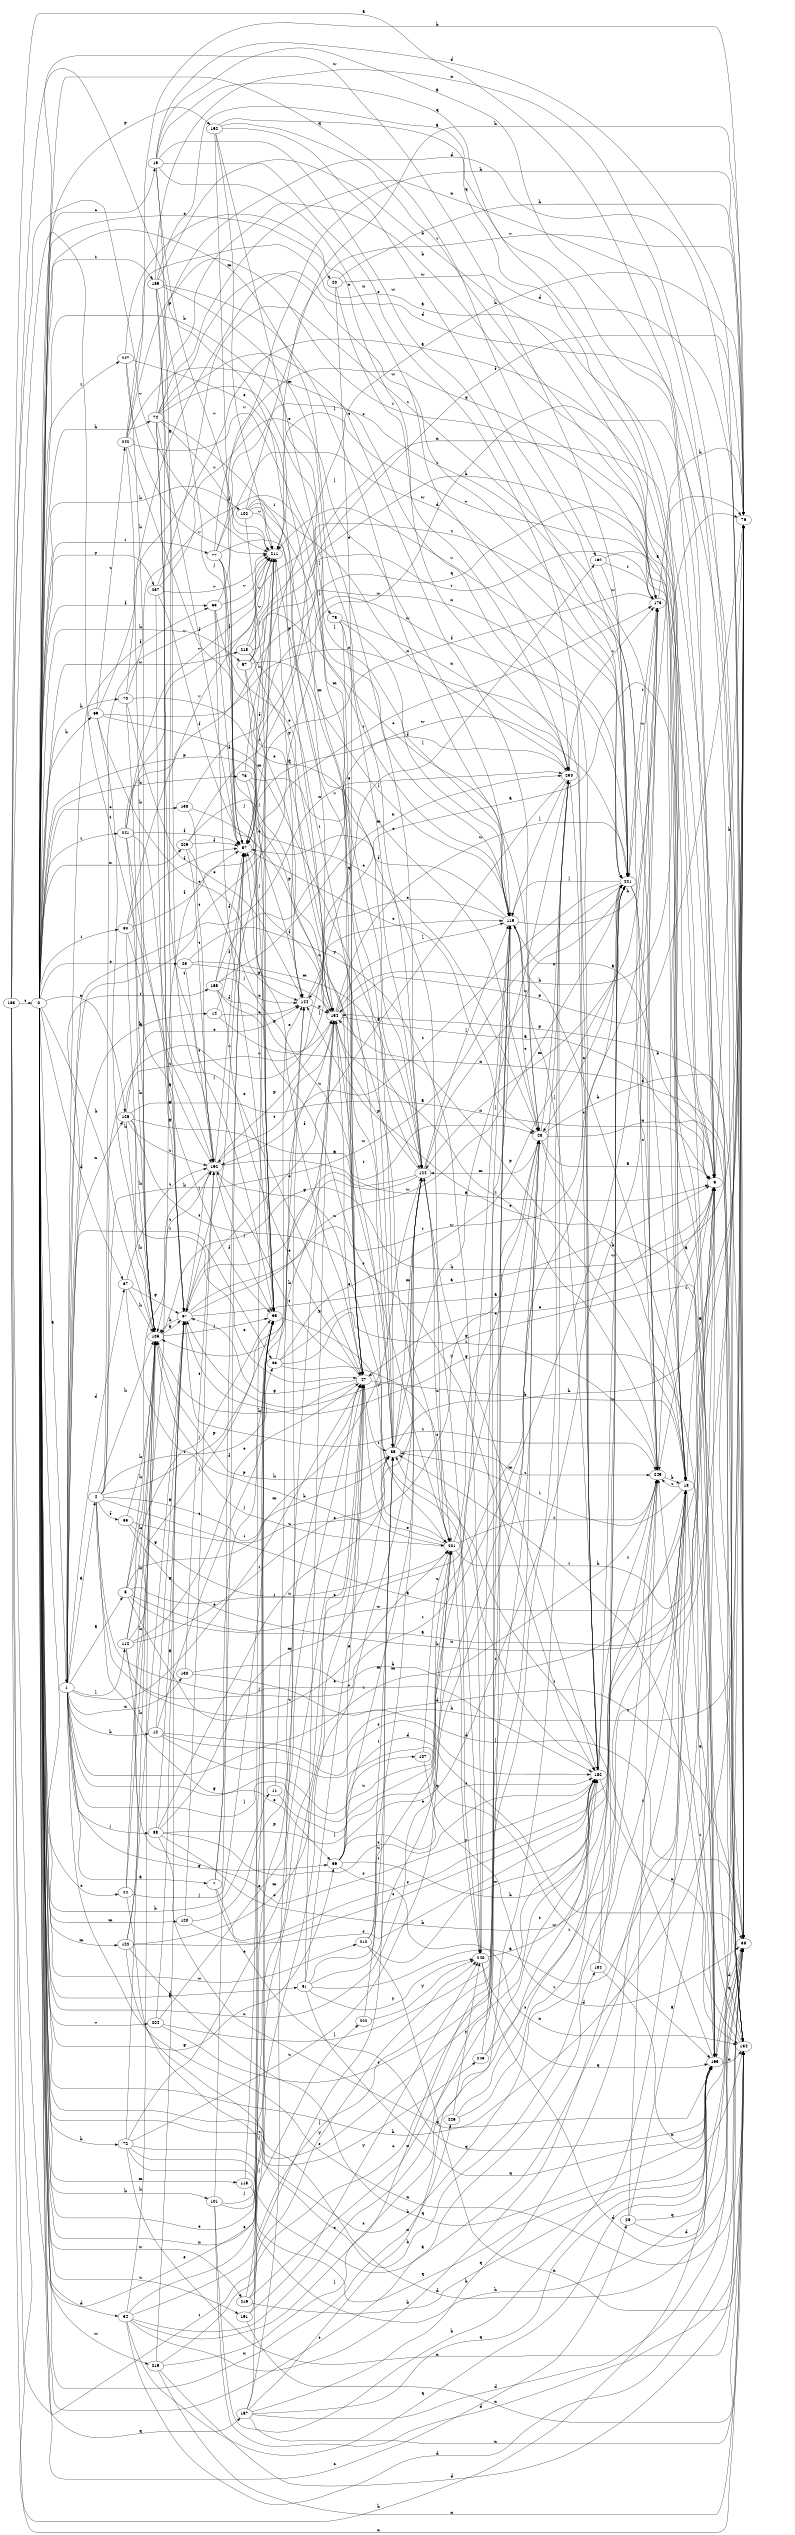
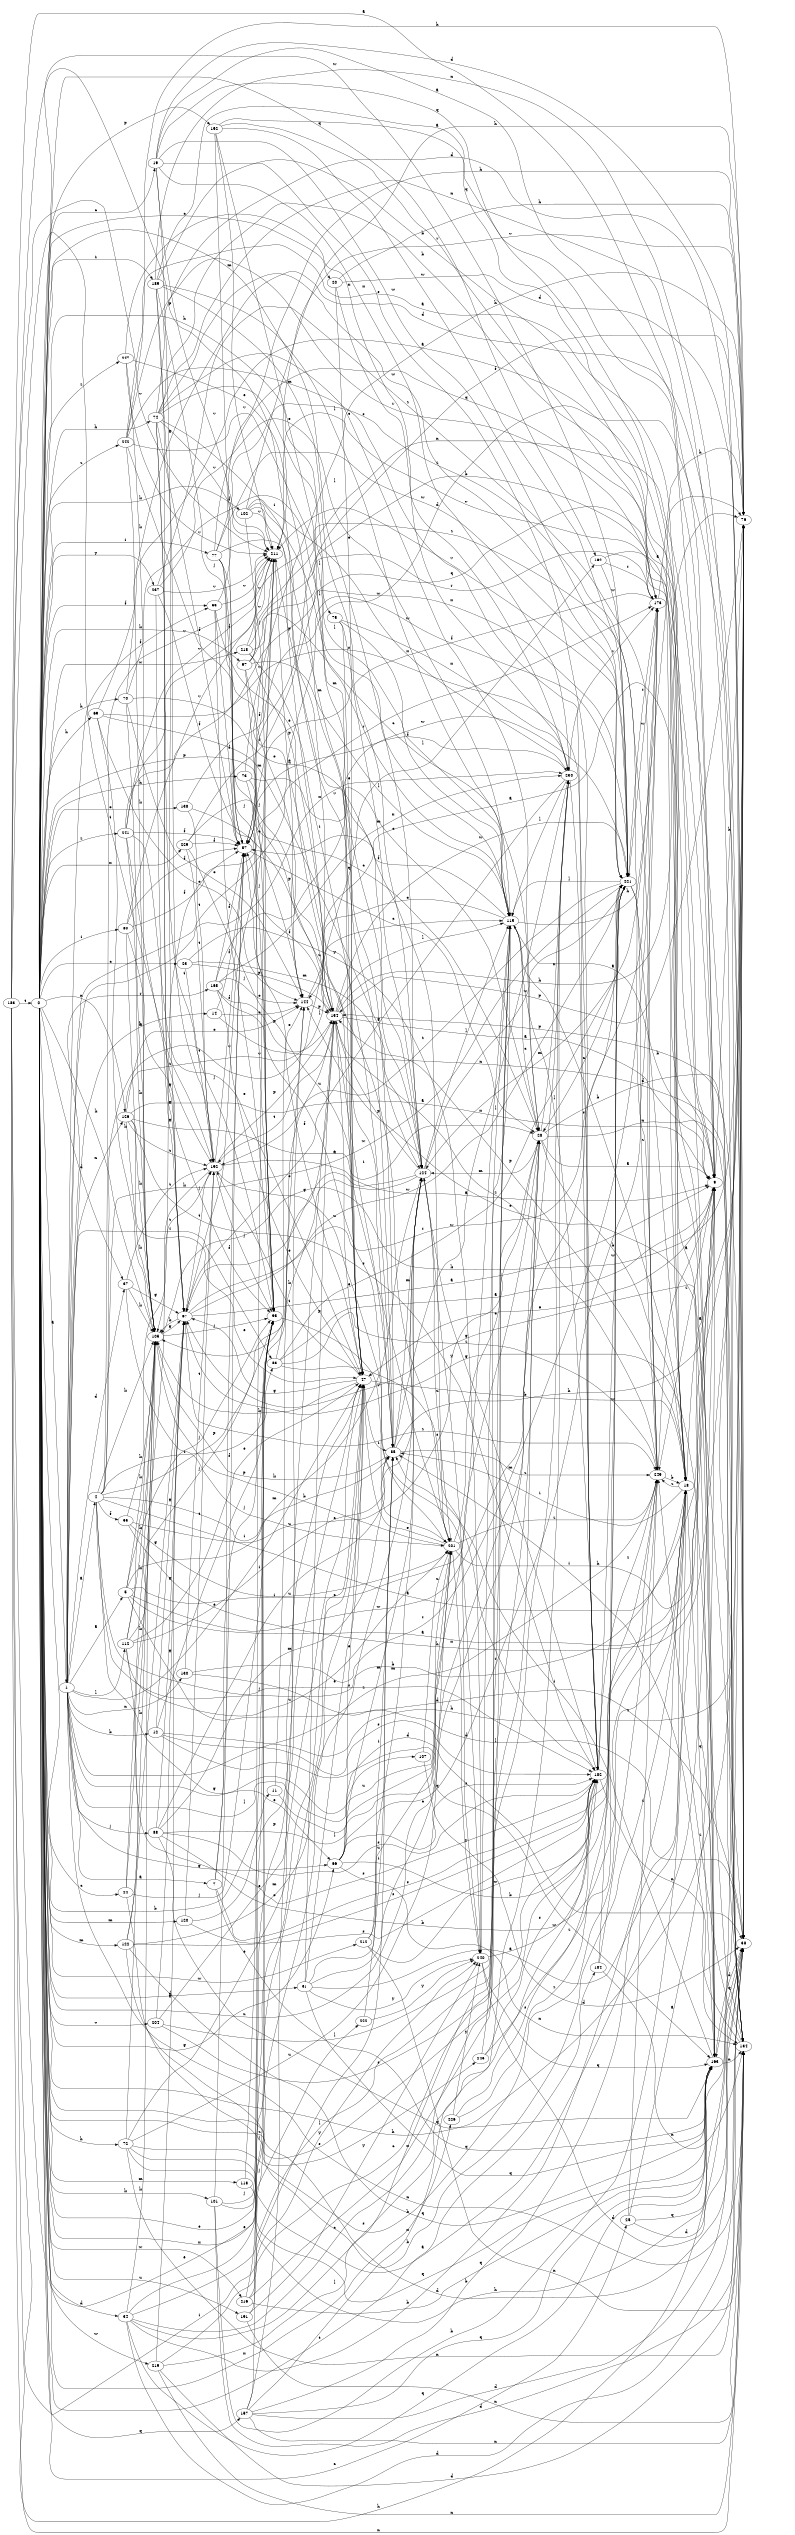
  strict digraph {
    rankdir=LR
    0
    1
    11
    19
    20
    23
    24
    25
    31
    34
    37
    47
    53
    66
    69
    70
    72
    73
    74
    75
    76
    77
    80
    97
    101
    102
    105
    118
    120
    122
    124
    126
    138
    152
    154
    157
    162
    182
    184
    189
    n41 [label=191]
    201
    204
    212
    216
    218
    219
    221
    222
    226
    229
    237
    241
    242
    245
    247
    4
    5
    7
    12
    14
    38
    83
    88
    107
    112
    130
    134
    168
    173
    230
    249
    144
    9
    211
    163
    67
    192
    240
    18
    95
    28
    115
    85
    57
    183
    55
    0 -> 1 [label=a]
    0 -> 11 [label=b]
    0 -> 19 [label=c]
    0 -> 20 [label=c]
    0 -> 23 [label=c]
    0 -> 24 [label=c]
    0 -> 25 [label=c]
    0 -> 31 [label=d]
    0 -> 34 [label=d]
    0 -> 37 [label=d]
    0 -> 47 [label=e]
    0 -> 53 [label=f]
    0 -> 66 [label=g]
    0 -> 69 [label=h]
    0 -> 70 [label=h]
    0 -> 72 [label=h]
    0 -> 73 [label=h]
    0 -> 74 [label=h]
    0 -> 75 [label=h]
    0 -> 76 [label=h]
    0 -> 77 [label=i]
    0 -> 80 [label=i]
    0 -> 97 [label=k]
    0 -> 101 [label=k]
    0 -> 102 [label=k]
    0 -> 105 [label=k]
    0 -> 118 [label=m]
    0 -> 120 [label=m]
    0 -> 122 [label=m]
    0 -> 124 [label=m]
    0 -> 126 [label=n]
    0 -> 138 [label=o]
    0 -> 152 [label=p]
    0 -> 154 [label=p]
    0 -> 157 [label=q]
    0 -> 162 [label=q]
    0 -> 182 [label=s]
    0 -> 184 [label=t]
    0 -> 189 [label=t]
    0 -> n41 [label=u]
    0 -> 201 [label=u]
    0 -> 204 [label=v]
    0 -> 212 [label=w]
    0 -> 216 [label=w]
    0 -> 218 [label=w]
    0 -> 219 [label=w]
    0 -> 221 [label=w]
    0 -> 222 [label=x]
    0 -> 226 [label=x]
    0 -> 229 [label=x]
    0 -> 237 [label=y]
    0 -> 241 [label=z]
-   69 -> 242 [label=z]
+   0 -> 242 [label=z]
    0 -> 245 [label=z]
    0 -> 247 [label=z]
    1 -> 37 [label=d]
    1 -> 47 [label=e]
    1 -> 53 [label=f]
    1 -> 66 [label=g]
    1 -> 126 [label=n]
    1 -> 4 [label=a]
    1 -> 5 [label=a]
    1 -> 7 [label=a]
    1 -> 12 [label=b]
    1 -> 14 [label=b]
    1 -> 38 [label=d]
    1 -> 83 [label=i]
    1 -> 88 [label=j]
    1 -> 107 [label=l]
    1 -> 112 [label=l]
    1 -> 130 [label=n]
    1 -> 134 [label=n]
    1 -> 168 [label=r]
    1 -> 173 [label=r]
    1 -> 230 [label=x]
    1 -> 249 [label=z]
    11 -> 201 [label=u]
    11 -> 144 [label=o]
    19 -> 182 [label=s]
    19 -> 221 [label=w]
    19 -> 38 [label=d]
    19 -> 230 [label=x]
    19 -> 9 [label=a]
    19 -> 211 [label=v]
    19 -> 163 [label=q]
    19 -> 67 [label=g]
    20 -> 47 [label=e]
    20 -> 76 [label=h]
    20 -> 38 [label=d]
    20 -> 230 [label=x]
    23 -> 124 [label=m]
    23 -> 154 [label=p]
    23 -> 192 [label=t]
    23 -> 240 [label=y]
    24 -> 105 [label=k]
    24 -> 192 [label=t]
    24 -> 18 [label=b]
    24 -> 95 [label=j]
    25 -> 38 [label=d]
    25 -> 249 [label=z]
    25 -> 9 [label=a]
    25 -> 163 [label=q]
    31 -> 47 [label=e]
    31 -> 154 [label=p]
    31 -> 201 [label=u]
    31 -> 9 [label=a]
    31 -> 163 [label=q]
    31 -> 240 [label=y]
    31 -> 28 [label=c]
    34 -> 47 [label=e]
    34 -> 105 [label=k]
    34 -> 182 [label=s]
    34 -> 38 [label=d]
    34 -> 163 [label=q]
    34 -> 18 [label=b]
    34 -> 28 [label=c]
    34 -> 115 [label=l]
    37 -> 105 [label=k]
    37 -> 201 [label=u]
    37 -> 67 [label=g]
    37 -> 192 [label=t]
    47 -> 105 [label=k]
    47 -> 67 [label=g]
    47 -> 192 [label=t]
    47 -> 18 [label=b]
    47 -> 85 [label=i]
    47 -> 57 [label=f]
    53 -> 47 [label=e]
    53 -> 76 [label=h]
    53 -> 211 [label=v]
    53 -> 95 [label=j]
    53 -> 57 [label=f]
    66 -> 47 [label=e]
    66 -> 124 [label=m]
    66 -> 182 [label=s]
    66 -> 134 [label=n]
    66 -> 173 [label=r]
    66 -> 230 [label=x]
    66 -> 18 [label=b]
    69 -> 105 [label=k]
    69 -> 124 [label=m]
    69 -> 182 [label=s]
    69 -> 38 [label=d]
    69 -> 144 [label=o]
    70 -> 105 [label=k]
    70 -> 201 [label=u]
    70 -> 144 [label=o]
    70 -> 9 [label=a]
    70 -> 115 [label=l]
    72 -> 47 [label=e]
    72 -> 105 [label=k]
    72 -> 201 [label=u]
    72 -> 134 [label=n]
    72 -> 9 [label=a]
    72 -> 163 [label=q]
    72 -> 18 [label=b]
    73 -> 76 [label=h]
    73 -> 154 [label=p]
    73 -> 95 [label=j]
    73 -> 28 [label=c]
    74 -> 221 [label=w]
    74 -> 38 [label=d]
    74 -> 134 [label=n]
    74 -> 211 [label=v]
    74 -> 67 [label=g]
    74 -> 18 [label=b]
    74 -> 95 [label=j]
    74 -> 28 [label=c]
    74 -> 115 [label=l]
    74 -> 85 [label=i]
    74 -> 57 [label=f]
    75 -> 47 [label=e]
    75 -> 124 [label=m]
    75 -> 230 [label=x]
    75 -> 115 [label=l]
    76 -> 105 [label=k]
    76 -> 154 [label=p]
    76 -> 211 [label=v]
    76 -> 57 [label=f]
    77 -> 124 [label=m]
    77 -> 221 [label=w]
    77 -> 249 [label=z]
    77 -> 144 [label=o]
    77 -> 163 [label=q]
    77 -> 95 [label=j]
    77 -> 57 [label=f]
    80 -> 105 [label=k]
    80 -> 38 [label=d]
    80 -> 211 [label=v]
    80 -> 95 [label=j]
    80 -> 57 [label=f]
    97 -> 249 [label=z]
    97 -> 144 [label=o]
    97 -> 211 [label=v]
    97 -> 95 [label=j]
    97 -> 28 [label=c]
    97 -> 115 [label=l]
    101 -> 154 [label=p]
    101 -> 38 [label=d]
    101 -> 18 [label=b]
    101 -> 95 [label=j]
    101 -> 57 [label=f]
    102 -> 76 [label=h]
    102 -> 124 [label=m]
    102 -> 154 [label=p]
    102 -> 230 [label=x]
    102 -> 211 [label=v]
    102 -> 95 [label=j]
    105 -> 67 [label=g]
    105 -> 95 [label=j]
    118 -> 76 [label=h]
    118 -> 95 [label=j]
    120 -> 47 [label=e]
    120 -> 182 [label=s]
    120 -> 192 [label=t]
    122 -> 105 [label=k]
    122 -> 124 [label=m]
    122 -> 182 [label=s]
    122 -> 38 [label=d]
    122 -> 163 [label=q]
    122 -> 67 [label=g]
    124 -> 105 [label=k]
    124 -> 154 [label=p]
    124 -> 201 [label=u]
    124 -> 221 [label=w]
    124 -> 67 [label=g]
    124 -> 240 [label=y]
    124 -> 115 [label=l]
    126 -> 47 [label=e]
    126 -> 105 [label=k]
    126 -> 182 [label=s]
    126 -> 144 [label=o]
    126 -> 9 [label=a]
    126 -> 192 [label=t]
    126 -> 28 [label=c]
    126 -> 115 [label=l]
    138 -> 201 [label=u]
    138 -> 221 [label=w]
    138 -> 192 [label=t]
    152 -> 47 [label=e]
    152 -> 221 [label=w]
    152 -> 173 [label=r]
    152 -> 211 [label=v]
    152 -> 163 [label=q]
    152 -> 57 [label=f]
    154 -> 47 [label=e]
    154 -> 76 [label=h]
    154 -> 221 [label=w]
    154 -> 249 [label=z]
    154 -> 9 [label=a]
    154 -> 192 [label=t]
    154 -> 115 [label=l]
    154 -> 85 [label=i]
    154 -> 57 [label=f]
    157 -> 38 [label=d]
    157 -> 134 [label=n]
    157 -> 230 [label=x]
    157 -> 144 [label=o]
    157 -> 211 [label=v]
    157 -> 163 [label=q]
    157 -> 18 [label=b]
    162 -> 221 [label=w]
    162 -> 173 [label=r]
    162 -> 9 [label=a]
    182 -> 124 [label=m]
    182 -> 221 [label=w]
    182 -> 134 [label=n]
    182 -> 249 [label=z]
    182 -> 115 [label=l]
    184 -> 221 [label=w]
    184 -> 134 [label=n]
    184 -> 249 [label=z]
    189 -> 124 [label=m]
    189 -> 134 [label=n]
    189 -> 9 [label=a]
    189 -> 67 [label=g]
    189 -> 192 [label=t]
    189 -> 18 [label=b]
    189 -> 95 [label=j]
    189 -> 115 [label=l]
    n41 -> 134 [label=n]
    n41 -> 240 [label=y]
    n41 -> 95 [label=j]
    201 -> 47 [label=e]
    201 -> 76 [label=h]
    201 -> 105 [label=b]
    201 -> 249 [label=z]
    201 -> 240 [label=y]
    201 -> 28 [label=c]
    204 -> 47 [label=e]
    204 -> 182 [label=s]
    204 -> 67 [label=g]
    204 -> 115 [label=l]
    212 -> 124 [label=m]
    212 -> 221 [label=w]
    212 -> 134 [label=n]
    212 -> 85 [label=i]
    216 -> 230 [label=x]
    216 -> 163 [label=q]
    216 -> 95 [label=j]
    216 -> 28 [label=c]
    218 -> 154 [label=p]
    218 -> 173 [label=r]
    218 -> 211 [label=v]
    218 -> 18 [label=b]
    218 -> 85 [label=i]
    219 -> 38 [label=d]
    219 -> 134 [label=n]
    219 -> 67 [label=g]
    219 -> 240 [label=y]
    219 -> 115 [label=l]
    221 -> 173 [label=r]
    221 -> 249 [label=z]
    221 -> 211 [label=v]
    221 -> 192 [label=t]
    221 -> 18 [label=b]
    221 -> 28 [label=c]
    221 -> 115 [label=l]
    222 -> 240 [label=y]
    222 -> 85 [label=i]
    226 -> 182 [label=s]
    226 -> 249 [label=z]
    226 -> 240 [label=y]
    229 -> 201 [label=u]
    229 -> 163 [label=q]
    229 -> 192 [label=t]
    229 -> 28 [label=c]
    229 -> 57 [label=f]
    237 -> 249 [label=z]
    237 -> 211 [label=v]
    237 -> 67 [label=g]
    237 -> 115 [label=l]
    237 -> 57 [label=f]
    241 -> 47 [label=e]
    241 -> 105 [label=k]
    241 -> 221 [label=w]
    241 -> 134 [label=n]
    241 -> 211 [label=v]
    241 -> 192 [label=t]
    241 -> 57 [label=f]
    242 -> 76 [label=h]
    242 -> 105 [label=k]
    242 -> 182 [label=s]
    242 -> 173 [label=r]
    242 -> 9 [label=a]
    242 -> 115 [label=l]
    242 -> 85 [label=i]
    245 -> 182 [label=s]
    245 -> 249 [label=z]
    245 -> 115 [label=l]
    247 -> 47 [label=e]
    247 -> 105 [label=k]
    247 -> 230 [label=x]
    247 -> 211 [label=v]
    4 -> 66 [label=g]
    4 -> 105 [label=k]
    4 -> 154 [label=p]
    4 -> 162 [label=q]
    4 -> 182 [label=s]
    4 -> 221 [label=w]
    4 -> 83 [label=i]
    4 -> 9 [label=a]
    4 -> 211 [label=v]
    4 -> 18 [label=b]
    4 -> 85 [label=i]
    4 -> 55 [label=f]
    5 -> 105 [label=k]
    5 -> 124 [label=m]
    5 -> 221 [label=w]
    5 -> 38 [label=d]
    5 -> 9 [label=a]
    5 -> 95 [label=j]
    5 -> 28 [label=c]
    7 -> 182 [label=s]
    7 -> 163 [label=q]
    7 -> 95 [label=j]
    7 -> 57 [label=f]
    12 -> 76 [label=h]
    12 -> 154 [label=p]
    12 -> 182 [label=s]
    12 -> 163 [label=q]
    12 -> 67 [label=g]
    14 -> 134 [label=n]
    14 -> 144 [label=o]
    14 -> 57 [label=f]
    38 -> 163 [label=q]
    38 -> 67 [label=g]
    83 -> 182 [label=s]
    83 -> 221 [label=w]
    83 -> 249 [label=z]
    83 -> 144 [label=o]
    83 -> 9 [label=a]
    88 -> 124 [label=m]
    88 -> 182 [label=s]
    88 -> 163 [label=q]
    88 -> 67 [label=g]
    88 -> 18 [label=b]
    88 -> 115 [label=l]
    88 -> 85 [label=i]
    107 -> 201 [label=u]
    107 -> 38 [label=d]
    112 -> 47 [label=e]
    112 -> 105 [label=k]
    112 -> 182 [label=s]
    112 -> 201 [label=u]
    112 -> 95 [label=j]
    112 -> 85 [label=i]
    112 -> 57 [label=f]
    130 -> 38 [label=d]
    130 -> 173 [label=r]
    130 -> 192 [label=t]
    134 -> 154 [label=p]
    134 -> 249 [label=z]
    134 -> 67 [label=g]
    134 -> 85 [label=i]
    168 -> 47 [label=e]
    168 -> 154 [label=p]
    168 -> 201 [label=u]
    168 -> 221 [label=w]
    168 -> 230 [label=x]
    168 -> 144 [label=o]
    168 -> 57 [label=f]
    173 -> 76 [label=h]
    173 -> 124 [label=m]
    173 -> 221 [label=w]
    173 -> 211 [label=v]
    173 -> 57 [label=f]
    230 -> 182 [label=s]
    230 -> 173 [label=r]
    230 -> 67 [label=g]
    230 -> 115 [label=l]
    230 -> 57 [label=f]
    249 -> 9 [label=a]
    249 -> 18 [label=b]
    144 -> 154 [label=p]
    144 -> 9 [label=a]
    9 -> 47 [label=e]
    9 -> 76 [label=h]
    9 -> 249 [label=z]
    211 -> 144 [label=o]
    211 -> 57 [label=f]
    163 -> 38 [label=d]
    163 -> 134 [label=n]
    163 -> 144 [label=o]
    163 -> 85 [label=i]
    67 -> 105 [label=k]
    67 -> 221 [label=w]
    67 -> 173 [label=r]
    67 -> 249 [label=z]
    67 -> 9 [label=a]
    67 -> 211 [label=v]
    67 -> 192 [label=t]
    192 -> 105 [label=k]
    192 -> 154 [label=p]
    192 -> 201 [label=u]
    192 -> 9 [label=a]
    192 -> 95 [label=j]
    192 -> 57 [label=f]
    240 -> 221 [label=w]
    240 -> 38 [label=d]
    240 -> 163 [label=q]
    240 -> 115 [label=l]
    18 -> 154 [label=p]
    18 -> 249 [label=z]
    18 -> 9 [label=a]
    18 -> 163 [label=q]
    18 -> 85 [label=i]
    95 -> 240 [label=y]
    28 -> 124 [label=m]
    28 -> 38 [label=d]
    28 -> 134 [label=n]
    28 -> 230 [label=x]
    28 -> 9 [label=a]
    28 -> 18 [label=b]
    115 -> 76 [label=h]
    115 -> 144 [label=o]
    115 -> 9 [label=a]
    115 -> 18 [label=b]
    115 -> 28 [label=c]
    115 -> 57 [label=f]
    85 -> 76 [label=h]
    85 -> 105 [label=k]
    85 -> 124 [label=m]
    85 -> 230 [label=x]
    85 -> 249 [label=z]
    85 -> 211 [label=v]
    57 -> 211 [label=v]
    57 -> 28 [label=c]
    183 -> 0 [label=t]
    183 -> 47 [label=e]
    183 -> 76 [label=h]
    183 -> 154 [label=p]
    183 -> 134 [label=n]
    183 -> 9 [label=a]
    183 -> 211 [label=v]
    183 -> 192 [label=t]
    183 -> 85 [label=i]
    55 -> 76 [label=h]
    55 -> 105 [label=k]
    55 -> 201 [label=u]
    55 -> 28 [label=c]
  }
